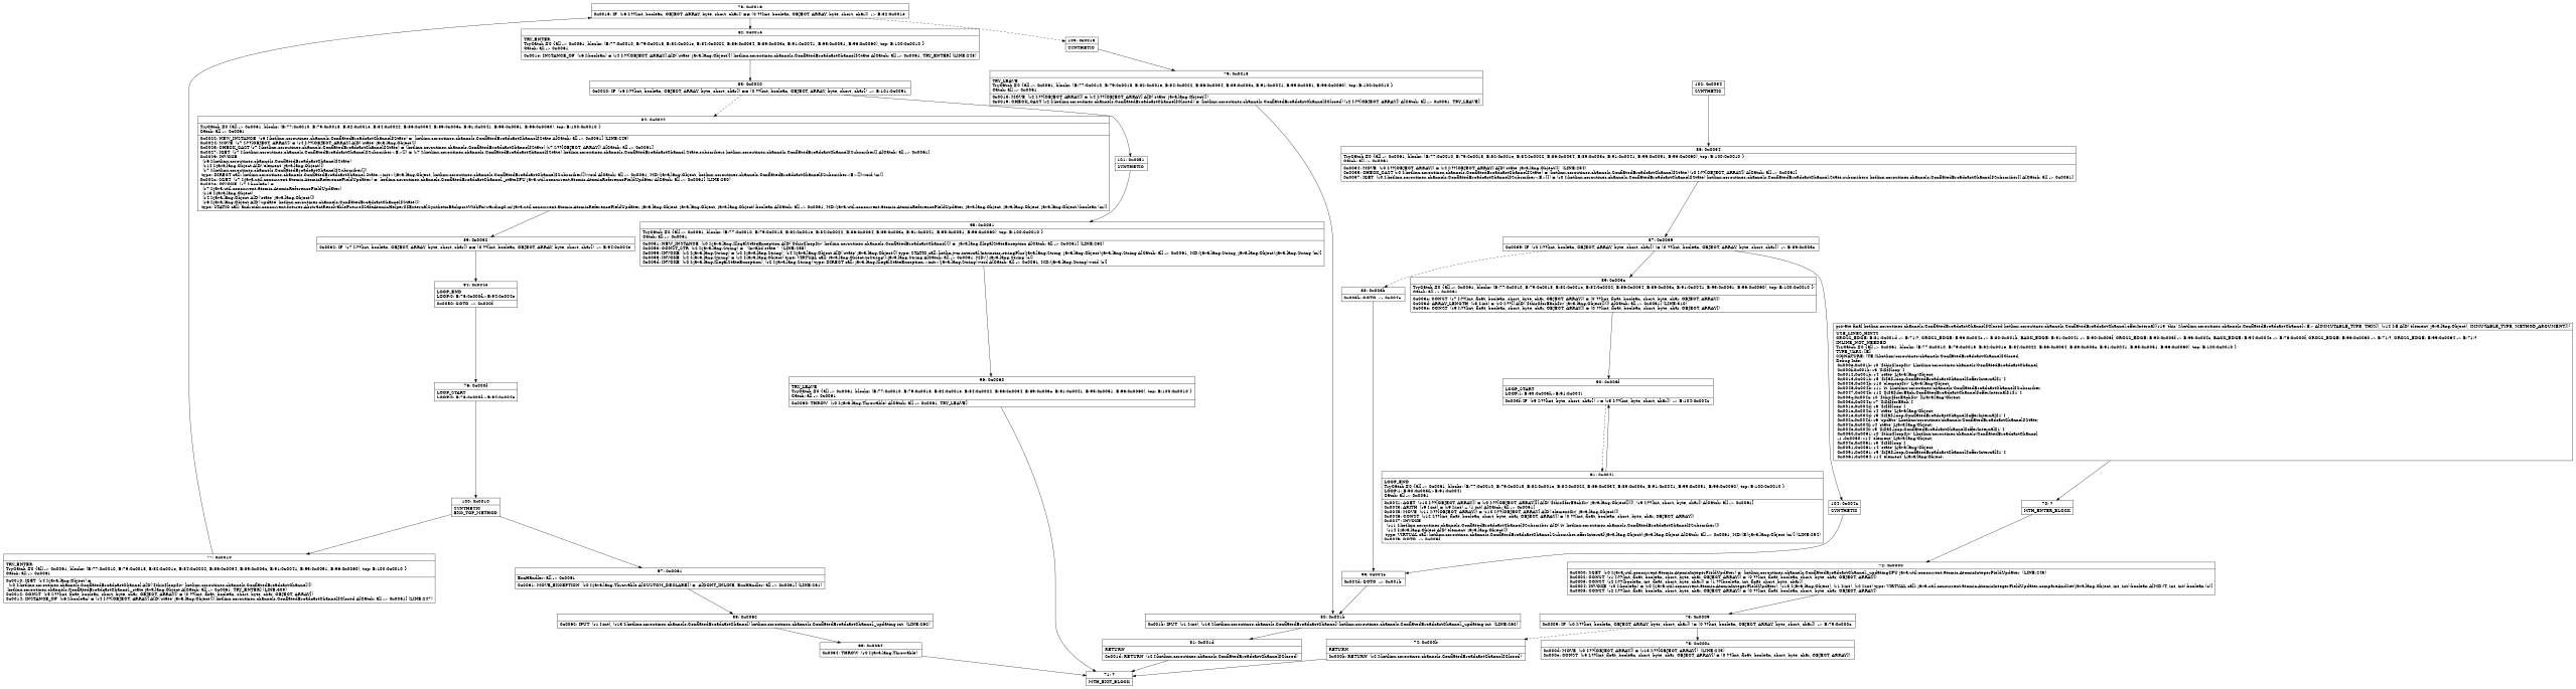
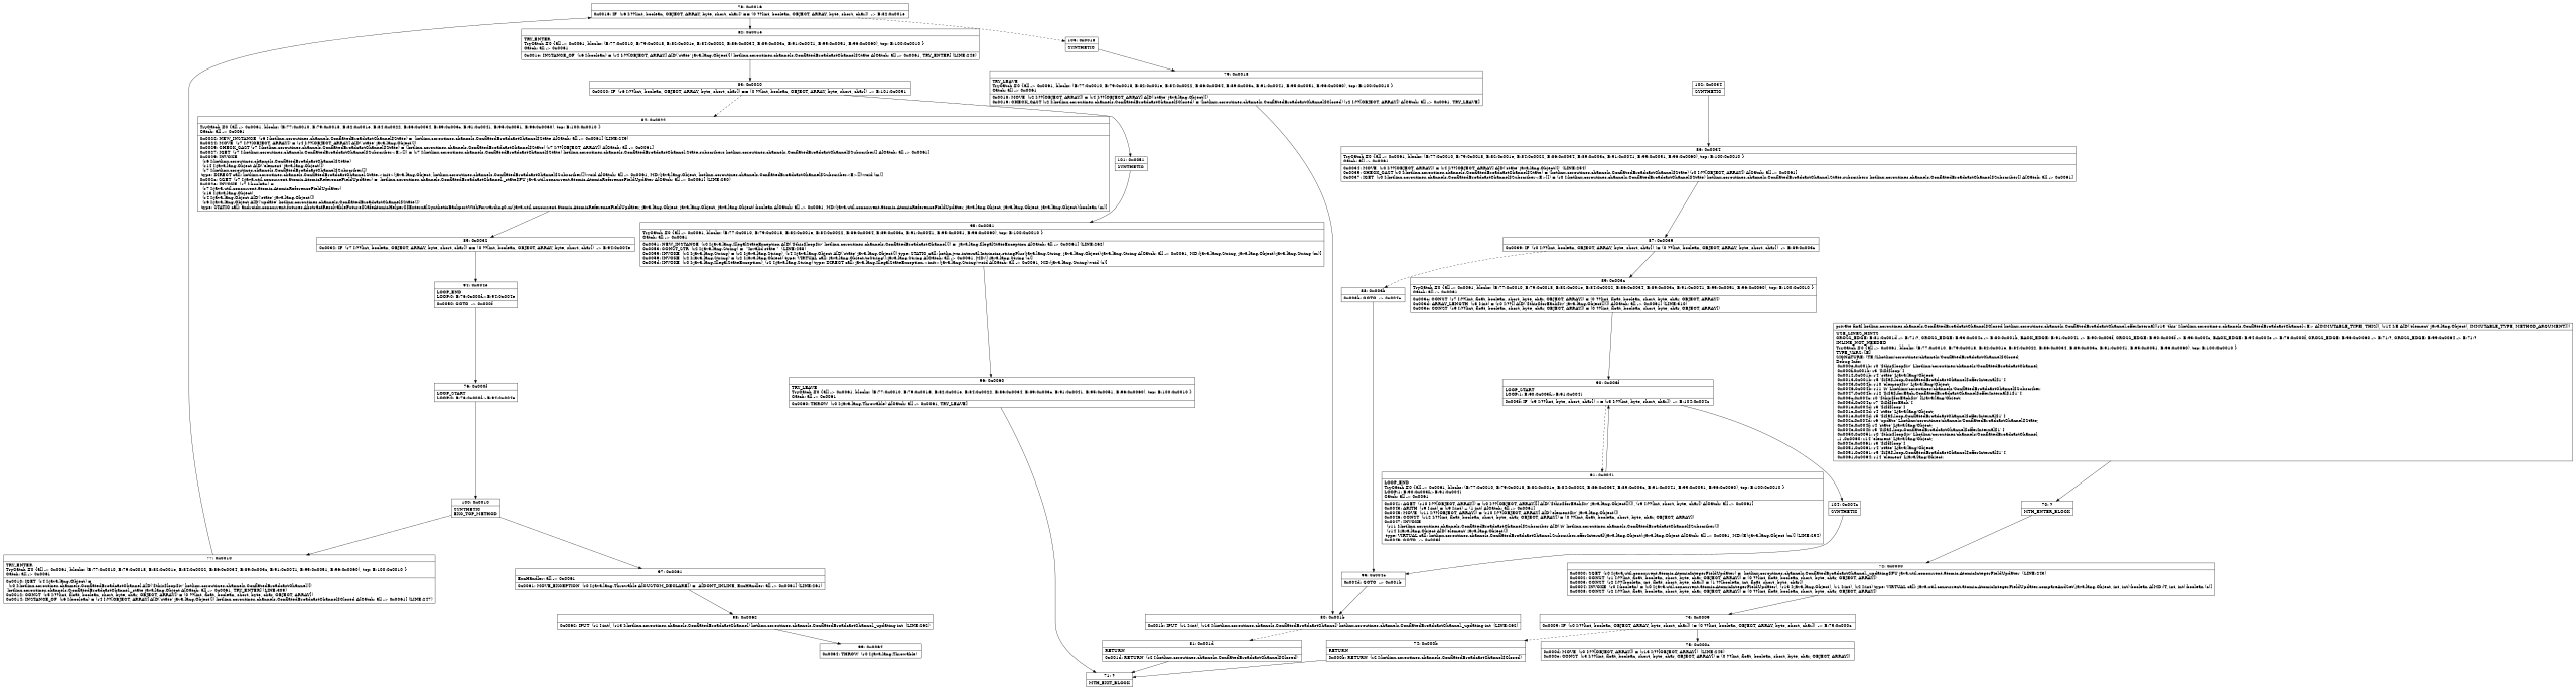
  digraph {
    node [shape=record]
    n1 [label="{70\:\ ?|MTH_ENTER_BLOCK\l}"]
    n2 [label="{72\:\ 0x0000|0x0000: SGET  (r0 I:java.util.concurrent.atomic.AtomicIntegerFieldUpdater) =  kotlinx.coroutines.channels.ConflatedBroadcastChannel._updating$FU java.util.concurrent.atomic.AtomicIntegerFieldUpdater  (LINE:243)\l0x0002: CONST  (r1 I:??[int, float, boolean, short, byte, char, OBJECT, ARRAY]) = (0 ??[int, float, boolean, short, byte, char, OBJECT, ARRAY]) \l0x0003: CONST  (r2 I:??[boolean, int, float, short, byte, char]) = (1 ??[boolean, int, float, short, byte, char]) \l0x0004: INVOKE  (r0 I:boolean) = (r0 I:java.util.concurrent.atomic.AtomicIntegerFieldUpdater), (r13 I:java.lang.Object), (r1 I:int), (r2 I:int) type: VIRTUAL call: java.util.concurrent.atomic.AtomicIntegerFieldUpdater.compareAndSet(java.lang.Object, int, int):boolean A[MD:(T, int, int):boolean (c)]\l0x0008: CONST  (r2 I:??[int, float, boolean, short, byte, char, OBJECT, ARRAY]) = (0 ??[int, float, boolean, short, byte, char, OBJECT, ARRAY]) \l}"]
    n3 [label="{73\:\ 0x0009|0x0009: IF  (r0 I:??[int, boolean, OBJECT, ARRAY, byte, short, char]) != (0 ??[int, boolean, OBJECT, ARRAY, byte, short, char])  \-\> B:75:0x000c \l}"]
    n4 [label="{74\:\ 0x000b|RETURN\l|0x000b: RETURN  (r2 I:kotlinx.coroutines.channels.ConflatedBroadcastChannel$Closed) \l}"]
    n5 [label="{75\:\ 0x000c|0x000d: MOVE  (r0 I:??[OBJECT, ARRAY]) = (r13 I:??[OBJECT, ARRAY])  (LINE:245)\l0x000e: CONST  (r3 I:??[int, float, boolean, short, byte, char, OBJECT, ARRAY]) = (0 ??[int, float, boolean, short, byte, char, OBJECT, ARRAY]) \l}"]
    n6 [label="{71\:\ ?|MTH_EXIT_BLOCK\l}"]
    n7 [label="{76\:\ 0x000f|LOOP_START\lLOOP:0: B:76:0x000f\-\>B:94:0x004e\l}"]
    n8 [label="{100\:\ 0x0010|SYNTHETIC\lEXC_TOP_METHOD\l}"]
    n9 [label="{77\:\ 0x0010|TRY_ENTER\lTryCatch #0 \{all \-\> 0x0061, blocks: (B:77:0x0010, B:79:0x0018, B:82:0x001e, B:84:0x0022, B:86:0x0034, B:89:0x003c, B:91:0x0041, B:95:0x0051, B:96:0x0060), top: B:100:0x0010 \}\lCatch: all \-\> 0x0061\l|0x0010: IGET  (r4 I:java.lang.Object) = \l  (r0 I:kotlinx.coroutines.channels.ConflatedBroadcastChannel A[D('$this$loop$iv' kotlinx.coroutines.channels.ConflatedBroadcastChannel)])\l kotlinx.coroutines.channels.ConflatedBroadcastChannel._state java.lang.Object A[Catch: all \-\> 0x0061, TRY_ENTER] (LINE:309)\l0x0012: CONST  (r5 I:??[int, float, boolean, short, byte, char, OBJECT, ARRAY]) = (0 ??[int, float, boolean, short, byte, char, OBJECT, ARRAY]) \l0x0014: INSTANCE_OF  (r6 I:boolean) = (r4 I:??[OBJECT, ARRAY] A[D('state' java.lang.Object)]) kotlinx.coroutines.channels.ConflatedBroadcastChannel$Closed A[Catch: all \-\> 0x0061] (LINE:247)\l}"]
    n10 [label="{97\:\ 0x0061|ExcHandler: all \-\> 0x0061\l|0x0061: MOVE_EXCEPTION  (r0 I:java.lang.Throwable A[CUSTOM_DECLARE]) =  A[DONT_INLINE, ExcHandler: all \-\> 0x0061] (LINE:261)\l}"]
    n11 [label="{78\:\ 0x0016|0x0016: IF  (r6 I:??[int, boolean, OBJECT, ARRAY, byte, short, char]) == (0 ??[int, boolean, OBJECT, ARRAY, byte, short, char])  \-\> B:82:0x001e \l}"]
    n12 [label="{98\:\ 0x0062|0x0062: IPUT  (r1 I:int), (r13 I:kotlinx.coroutines.channels.ConflatedBroadcastChannel) kotlinx.coroutines.channels.ConflatedBroadcastChannel._updating int  (LINE:262)\l}"]
    n13 [label="{82\:\ 0x001e|TRY_ENTER\lTryCatch #0 \{all \-\> 0x0061, blocks: (B:77:0x0010, B:79:0x0018, B:82:0x001e, B:84:0x0022, B:86:0x0034, B:89:0x003c, B:91:0x0041, B:95:0x0051, B:96:0x0060), top: B:100:0x0010 \}\lCatch: all \-\> 0x0061\l|0x001e: INSTANCE_OF  (r6 I:boolean) = (r4 I:??[OBJECT, ARRAY] A[D('state' java.lang.Object)]) kotlinx.coroutines.channels.ConflatedBroadcastChannel$State A[Catch: all \-\> 0x0061, TRY_ENTER] (LINE:248)\l}"]
    n14 [label="{103\:\ 0x0018|SYNTHETIC\l}"]
    n15 [label="{83\:\ 0x0020|0x0020: IF  (r6 I:??[int, boolean, OBJECT, ARRAY, byte, short, char]) == (0 ??[int, boolean, OBJECT, ARRAY, byte, short, char])  \-\> B:101:0x0051 \l}"]
    n16 [label="{79\:\ 0x0018|TRY_LEAVE\lTryCatch #0 \{all \-\> 0x0061, blocks: (B:77:0x0010, B:79:0x0018, B:82:0x001e, B:84:0x0022, B:86:0x0034, B:89:0x003c, B:91:0x0041, B:95:0x0051, B:96:0x0060), top: B:100:0x0010 \}\lCatch: all \-\> 0x0061\l|0x0018: MOVE  (r2 I:??[OBJECT, ARRAY]) = (r4 I:??[OBJECT, ARRAY] A[D('state' java.lang.Object)]) \l0x0019: CHECK_CAST (r2 I:kotlinx.coroutines.channels.ConflatedBroadcastChannel$Closed) = (kotlinx.coroutines.channels.ConflatedBroadcastChannel$Closed) (r2 I:??[OBJECT, ARRAY]) A[Catch: all \-\> 0x0061, TRY_LEAVE]\l}"]
    n17 [label="{84\:\ 0x0022|TryCatch #0 \{all \-\> 0x0061, blocks: (B:77:0x0010, B:79:0x0018, B:82:0x001e, B:84:0x0022, B:86:0x0034, B:89:0x003c, B:91:0x0041, B:95:0x0051, B:96:0x0060), top: B:100:0x0010 \}\lCatch: all \-\> 0x0061\l|0x0022: NEW_INSTANCE  (r6 I:kotlinx.coroutines.channels.ConflatedBroadcastChannel$State) =  kotlinx.coroutines.channels.ConflatedBroadcastChannel$State A[Catch: all \-\> 0x0061] (LINE:249)\l0x0024: MOVE  (r7 I:??[OBJECT, ARRAY]) = (r4 I:??[OBJECT, ARRAY] A[D('state' java.lang.Object)]) \l0x0025: CHECK_CAST (r7 I:kotlinx.coroutines.channels.ConflatedBroadcastChannel$State) = (kotlinx.coroutines.channels.ConflatedBroadcastChannel$State) (r7 I:??[OBJECT, ARRAY]) A[Catch: all \-\> 0x0061]\l0x0027: IGET  (r7 I:kotlinx.coroutines.channels.ConflatedBroadcastChannel$Subscriber\<E\>[]) = (r7 I:kotlinx.coroutines.channels.ConflatedBroadcastChannel$State) kotlinx.coroutines.channels.ConflatedBroadcastChannel.State.subscribers kotlinx.coroutines.channels.ConflatedBroadcastChannel$Subscriber[] A[Catch: all \-\> 0x0061]\l0x0029: INVOKE  \l  (r6 I:kotlinx.coroutines.channels.ConflatedBroadcastChannel$State)\l  (r14 I:java.lang.Object A[D('element' java.lang.Object)])\l  (r7 I:kotlinx.coroutines.channels.ConflatedBroadcastChannel$Subscriber[])\l type: DIRECT call: kotlinx.coroutines.channels.ConflatedBroadcastChannel.State.\<init\>(java.lang.Object, kotlinx.coroutines.channels.ConflatedBroadcastChannel$Subscriber[]):void A[Catch: all \-\> 0x0061, MD:(java.lang.Object, kotlinx.coroutines.channels.ConflatedBroadcastChannel$Subscriber\<E\>[]):void (m)]\l0x002c: SGET  (r7 I:java.util.concurrent.atomic.AtomicReferenceFieldUpdater) =  kotlinx.coroutines.channels.ConflatedBroadcastChannel._state$FU java.util.concurrent.atomic.AtomicReferenceFieldUpdater A[Catch: all \-\> 0x0061] (LINE:250)\l0x002e: INVOKE  (r7 I:boolean) = \l  (r7 I:java.util.concurrent.atomic.AtomicReferenceFieldUpdater)\l  (r13 I:java.lang.Object)\l  (r4 I:java.lang.Object A[D('state' java.lang.Object)])\l  (r6 I:java.lang.Object A[D('update' kotlinx.coroutines.channels.ConflatedBroadcastChannel$State)])\l type: STATIC call: androidx.concurrent.futures.AbstractResolvableFuture$SafeAtomicHelper$$ExternalSyntheticBackportWithForwarding0.m(java.util.concurrent.atomic.AtomicReferenceFieldUpdater, java.lang.Object, java.lang.Object, java.lang.Object):boolean A[Catch: all \-\> 0x0061, MD:(java.util.concurrent.atomic.AtomicReferenceFieldUpdater, java.lang.Object, java.lang.Object, java.lang.Object):boolean (m)]\l}"]
    n18 [label="{101\:\ 0x0051|SYNTHETIC\l}"]
    n19 [label="{85\:\ 0x0032|0x0032: IF  (r7 I:??[int, boolean, OBJECT, ARRAY, byte, short, char]) == (0 ??[int, boolean, OBJECT, ARRAY, byte, short, char])  \-\> B:94:0x004e \l}"]
    n20 [label="{95\:\ 0x0051|TryCatch #0 \{all \-\> 0x0061, blocks: (B:77:0x0010, B:79:0x0018, B:82:0x001e, B:84:0x0022, B:86:0x0034, B:89:0x003c, B:91:0x0041, B:95:0x0051, B:96:0x0060), top: B:100:0x0010 \}\lCatch: all \-\> 0x0061\l|0x0051: NEW_INSTANCE  (r0 I:java.lang.IllegalStateException A[D('$this$loop$iv' kotlinx.coroutines.channels.ConflatedBroadcastChannel)]) =  java.lang.IllegalStateException A[Catch: all \-\> 0x0061] (LINE:262)\l0x0053: CONST_STR  (r2 I:java.lang.String) =  \"Invalid state \"  (LINE:258)\l0x0055: INVOKE  (r2 I:java.lang.String) = (r2 I:java.lang.String), (r4 I:java.lang.Object A[D('state' java.lang.Object)]) type: STATIC call: kotlin.jvm.internal.Intrinsics.stringPlus(java.lang.String, java.lang.Object):java.lang.String A[Catch: all \-\> 0x0061, MD:(java.lang.String, java.lang.Object):java.lang.String (m)]\l0x0059: INVOKE  (r2 I:java.lang.String) = (r2 I:java.lang.Object) type: VIRTUAL call: java.lang.Object.toString():java.lang.String A[Catch: all \-\> 0x0061, MD:():java.lang.String (c)]\l0x005d: INVOKE  (r0 I:java.lang.IllegalStateException), (r2 I:java.lang.String) type: DIRECT call: java.lang.IllegalStateException.\<init\>(java.lang.String):void A[Catch: all \-\> 0x0061, MD:(java.lang.String):void (c)]\l}"]
    n21 [label="{94\:\ 0x004e|LOOP_END\lLOOP:0: B:76:0x000f\-\>B:94:0x004e\l|0x0050: GOTO  \-\> 0x000f \l}"]
    n22 [label="{102\:\ 0x0034|SYNTHETIC\l}"]
    n23 [label="{86\:\ 0x0034|TryCatch #0 \{all \-\> 0x0061, blocks: (B:77:0x0010, B:79:0x0018, B:82:0x001e, B:84:0x0022, B:86:0x0034, B:89:0x003c, B:91:0x0041, B:95:0x0051, B:96:0x0060), top: B:100:0x0010 \}\lCatch: all \-\> 0x0061\l|0x0034: MOVE  (r0 I:??[OBJECT, ARRAY]) = (r4 I:??[OBJECT, ARRAY] A[D('state' java.lang.Object)])  (LINE:254)\l0x0035: CHECK_CAST (r0 I:kotlinx.coroutines.channels.ConflatedBroadcastChannel$State) = (kotlinx.coroutines.channels.ConflatedBroadcastChannel$State) (r0 I:??[OBJECT, ARRAY]) A[Catch: all \-\> 0x0061]\l0x0037: IGET  (r0 I:kotlinx.coroutines.channels.ConflatedBroadcastChannel$Subscriber\<E\>[]) = (r0 I:kotlinx.coroutines.channels.ConflatedBroadcastChannel$State) kotlinx.coroutines.channels.ConflatedBroadcastChannel.State.subscribers kotlinx.coroutines.channels.ConflatedBroadcastChannel$Subscriber[] A[Catch: all \-\> 0x0061]\l}"]
    n24 [label="{87\:\ 0x0039|0x0039: IF  (r0 I:??[int, boolean, OBJECT, ARRAY, byte, short, char]) != (0 ??[int, boolean, OBJECT, ARRAY, byte, short, char])  \-\> B:89:0x003c \l}"]
    n25 [label="{88\:\ 0x003b|0x003b: GOTO  \-\> 0x004c \l}"]
    n26 [label="{89\:\ 0x003c|TryCatch #0 \{all \-\> 0x0061, blocks: (B:77:0x0010, B:79:0x0018, B:82:0x001e, B:84:0x0022, B:86:0x0034, B:89:0x003c, B:91:0x0041, B:95:0x0051, B:96:0x0060), top: B:100:0x0010 \}\lCatch: all \-\> 0x0061\l|0x003c: CONST  (r7 I:??[int, float, boolean, short, byte, char, OBJECT, ARRAY]) = (0 ??[int, float, boolean, short, byte, char, OBJECT, ARRAY]) \l0x003d: ARRAY_LENGTH  (r8 I:int) = (r0 I:??[] A[D('$this$forEach$iv' java.lang.Object[])]) A[Catch: all \-\> 0x0061] (LINE:310)\l0x003e: CONST  (r9 I:??[int, float, boolean, short, byte, char, OBJECT, ARRAY]) = (0 ??[int, float, boolean, short, byte, char, OBJECT, ARRAY]) \l}"]
    n27 [label="{93\:\ 0x004c|0x004d: GOTO  \-\> 0x001b \l}"]
    n28 [label="{90\:\ 0x003f|LOOP_START\lLOOP:1: B:90:0x003f\-\>B:91:0x0041\l|0x003f: IF  (r9 I:??[int, byte, short, char]) \>= (r8 I:??[int, byte, short, char])  \-\> B:104:0x004c \l}"]
    n29 [label="{80\:\ 0x001b|0x001b: IPUT  (r1 I:int), (r13 I:kotlinx.coroutines.channels.ConflatedBroadcastChannel) kotlinx.coroutines.channels.ConflatedBroadcastChannel._updating int  (LINE:262)\l}"]
    n30 [label="{81\:\ 0x001d|RETURN\l|0x001d: RETURN  (r2 I:kotlinx.coroutines.channels.ConflatedBroadcastChannel$Closed) \l}"]
    n31 [label="{91\:\ 0x0041|LOOP_END\lTryCatch #0 \{all \-\> 0x0061, blocks: (B:77:0x0010, B:79:0x0018, B:82:0x001e, B:84:0x0022, B:86:0x0034, B:89:0x003c, B:91:0x0041, B:95:0x0051, B:96:0x0060), top: B:100:0x0010 \}\lLOOP:1: B:90:0x003f\-\>B:91:0x0041\lCatch: all \-\> 0x0061\l|0x0041: AGET  (r10 I:??[OBJECT, ARRAY]) = (r0 I:??[OBJECT, ARRAY][] A[D('$this$forEach$iv' java.lang.Object[])]), (r9 I:??[int, short, byte, char]) A[Catch: all \-\> 0x0061]\l0x0043: ARITH  (r9 I:int) = (r9 I:int) + (1 int) A[Catch: all \-\> 0x0061]\l0x0045: MOVE  (r11 I:??[OBJECT, ARRAY]) = (r10 I:??[OBJECT, ARRAY] A[D('element$iv' java.lang.Object)]) \l0x0046: CONST  (r12 I:??[int, float, boolean, short, byte, char, OBJECT, ARRAY]) = (0 ??[int, float, boolean, short, byte, char, OBJECT, ARRAY]) \l0x0047: INVOKE  \l  (r11 I:kotlinx.coroutines.channels.ConflatedBroadcastChannel$Subscriber A[D('it' kotlinx.coroutines.channels.ConflatedBroadcastChannel$Subscriber)])\l  (r14 I:java.lang.Object A[D('element' java.lang.Object)])\l type: VIRTUAL call: kotlinx.coroutines.channels.ConflatedBroadcastChannel.Subscriber.offerInternal(java.lang.Object):java.lang.Object A[Catch: all \-\> 0x0061, MD:(E):java.lang.Object (m)] (LINE:254)\l0x004a: GOTO  \-\> 0x003f \l}"]
    n32 [label="{104\:\ 0x004c|SYNTHETIC\l}"]
    n33 [label="{96\:\ 0x0060|TRY_LEAVE\lTryCatch #0 \{all \-\> 0x0061, blocks: (B:77:0x0010, B:79:0x0018, B:82:0x001e, B:84:0x0022, B:86:0x0034, B:89:0x003c, B:91:0x0041, B:95:0x0051, B:96:0x0060), top: B:100:0x0010 \}\lCatch: all \-\> 0x0061\l|0x0060: THROW  (r0 I:java.lang.Throwable) A[Catch: all \-\> 0x0061, TRY_LEAVE]\l}"]
    n34 [label="{99\:\ 0x0064|0x0064: THROW  (r0 I:java.lang.Throwable) \l}"]
    n35 [label="{private final kotlinx.coroutines.channels.ConflatedBroadcastChannel$Closed kotlinx.coroutines.channels.ConflatedBroadcastChannel.offerInternal((r13 'this' I:kotlinx.coroutines.channels.ConflatedBroadcastChannel\<E\> A[IMMUTABLE_TYPE, THIS]), (r14 I:E A[D('element' java.lang.Object), IMMUTABLE_TYPE, METHOD_ARGUMENT]))  | USE_LINES_HINTS\lCROSS_EDGE: B:81:0x001d \-\> B:71:?, CROSS_EDGE: B:93:0x004c \-\> B:80:0x001b, BACK_EDGE: B:91:0x0041 \-\> B:90:0x003f, CROSS_EDGE: B:90:0x003f \-\> B:93:0x004c, BACK_EDGE: B:94:0x004e \-\> B:76:0x000f, CROSS_EDGE: B:96:0x0060 \-\> B:71:?, CROSS_EDGE: B:99:0x0064 \-\> B:71:?\lINLINE_NOT_NEEDED\lTryCatch #0 \{all \-\> 0x0061, blocks: (B:77:0x0010, B:79:0x0018, B:82:0x001e, B:84:0x0022, B:86:0x0034, B:89:0x003c, B:91:0x0041, B:95:0x0051, B:96:0x0060), top: B:100:0x0010 \}\lTYPE_VARS: [E]\lSIGNATURE: (TE;)Lkotlinx\/coroutines\/channels\/ConflatedBroadcastChannel$Closed;\lDebug Info:\l  0x000e\-0x001b: r0 '$this$loop$iv' Lkotlinx\/coroutines\/channels\/ConflatedBroadcastChannel;\l  0x000f\-0x001b: r3 '$i$f$loop' I\l  0x0012\-0x001b: r4 'state' Ljava\/lang\/Object;\l  0x0013\-0x001b: r5 '$i$a$\-loop\-ConflatedBroadcastChannel$offerInternal$1' I\l  0x0043\-0x004b: r10 'element$iv' Ljava\/lang\/Object;\l  0x0046\-0x004b: r11 'it' Lkotlinx\/coroutines\/channels\/ConflatedBroadcastChannel$Subscriber;\l  0x0047\-0x004b: r12 '$i$a$\-forEach\-ConflatedBroadcastChannel$offerInternal$1$1' I\l  0x003c\-0x004c: r0 '$this$forEach$iv' [Ljava\/lang\/Object;\l  0x003d\-0x004c: r7 '$i$f$forEach' I\l  0x001e\-0x004d: r3 '$i$f$loop' I\l  0x001e\-0x004d: r4 'state' Ljava\/lang\/Object;\l  0x001e\-0x004d: r5 '$i$a$\-loop\-ConflatedBroadcastChannel$offerInternal$1' I\l  0x002c\-0x004d: r6 'update' Lkotlinx\/coroutines\/channels\/ConflatedBroadcastChannel$State;\l  0x004e\-0x004f: r4 'state' Ljava\/lang\/Object;\l  0x004e\-0x004f: r5 '$i$a$\-loop\-ConflatedBroadcastChannel$offerInternal$1' I\l  0x0050\-0x0051: r0 '$this$loop$iv' Lkotlinx\/coroutines\/channels\/ConflatedBroadcastChannel;\l  \-1 \-0x0060: r14 'element' Ljava\/lang\/Object;\l  0x004e\-0x0061: r3 '$i$f$loop' I\l  0x0051\-0x0061: r4 'state' Ljava\/lang\/Object;\l  0x0051\-0x0061: r5 '$i$a$\-loop\-ConflatedBroadcastChannel$offerInternal$1' I\l  0x0061\-0x0064: r14 'element' Ljava\/lang\/Object;\l}"]
    n1 -> n2
    n2 -> n3
    n3 -> n4 [style=dashed]
    n3 -> n5
    n4 -> n6
    n7 -> n8
    n8 -> n9
    n8 -> n10
    n9 -> n11
    n10 -> n12
    n11 -> n13
    n11 -> n14 [style=dashed]
    n12 -> n34
    n13 -> n15
    n14 -> n16
    n15 -> n17 [style=dashed]
    n15 -> n18
    n16 -> n29
    n17 -> n19
    n18 -> n20
    n19 -> n21
    n20 -> n33
    n21 -> n7
    n22 -> n23
    n23 -> n24
    n24 -> n25 [style=dashed]
    n24 -> n26
    n25 -> n27
    n26 -> n28
    n27 -> n29
    n28 -> n31 [style=dashed]
-   n24 -> n32
-   n29 -> n30
+   n28 -> n32
+   n29 -> n30 [style=dashed]
    n30 -> n6
    n31 -> n28
    n32 -> n27
    n33 -> n6
-   n34 -> n6
    n35 -> n1
  }
